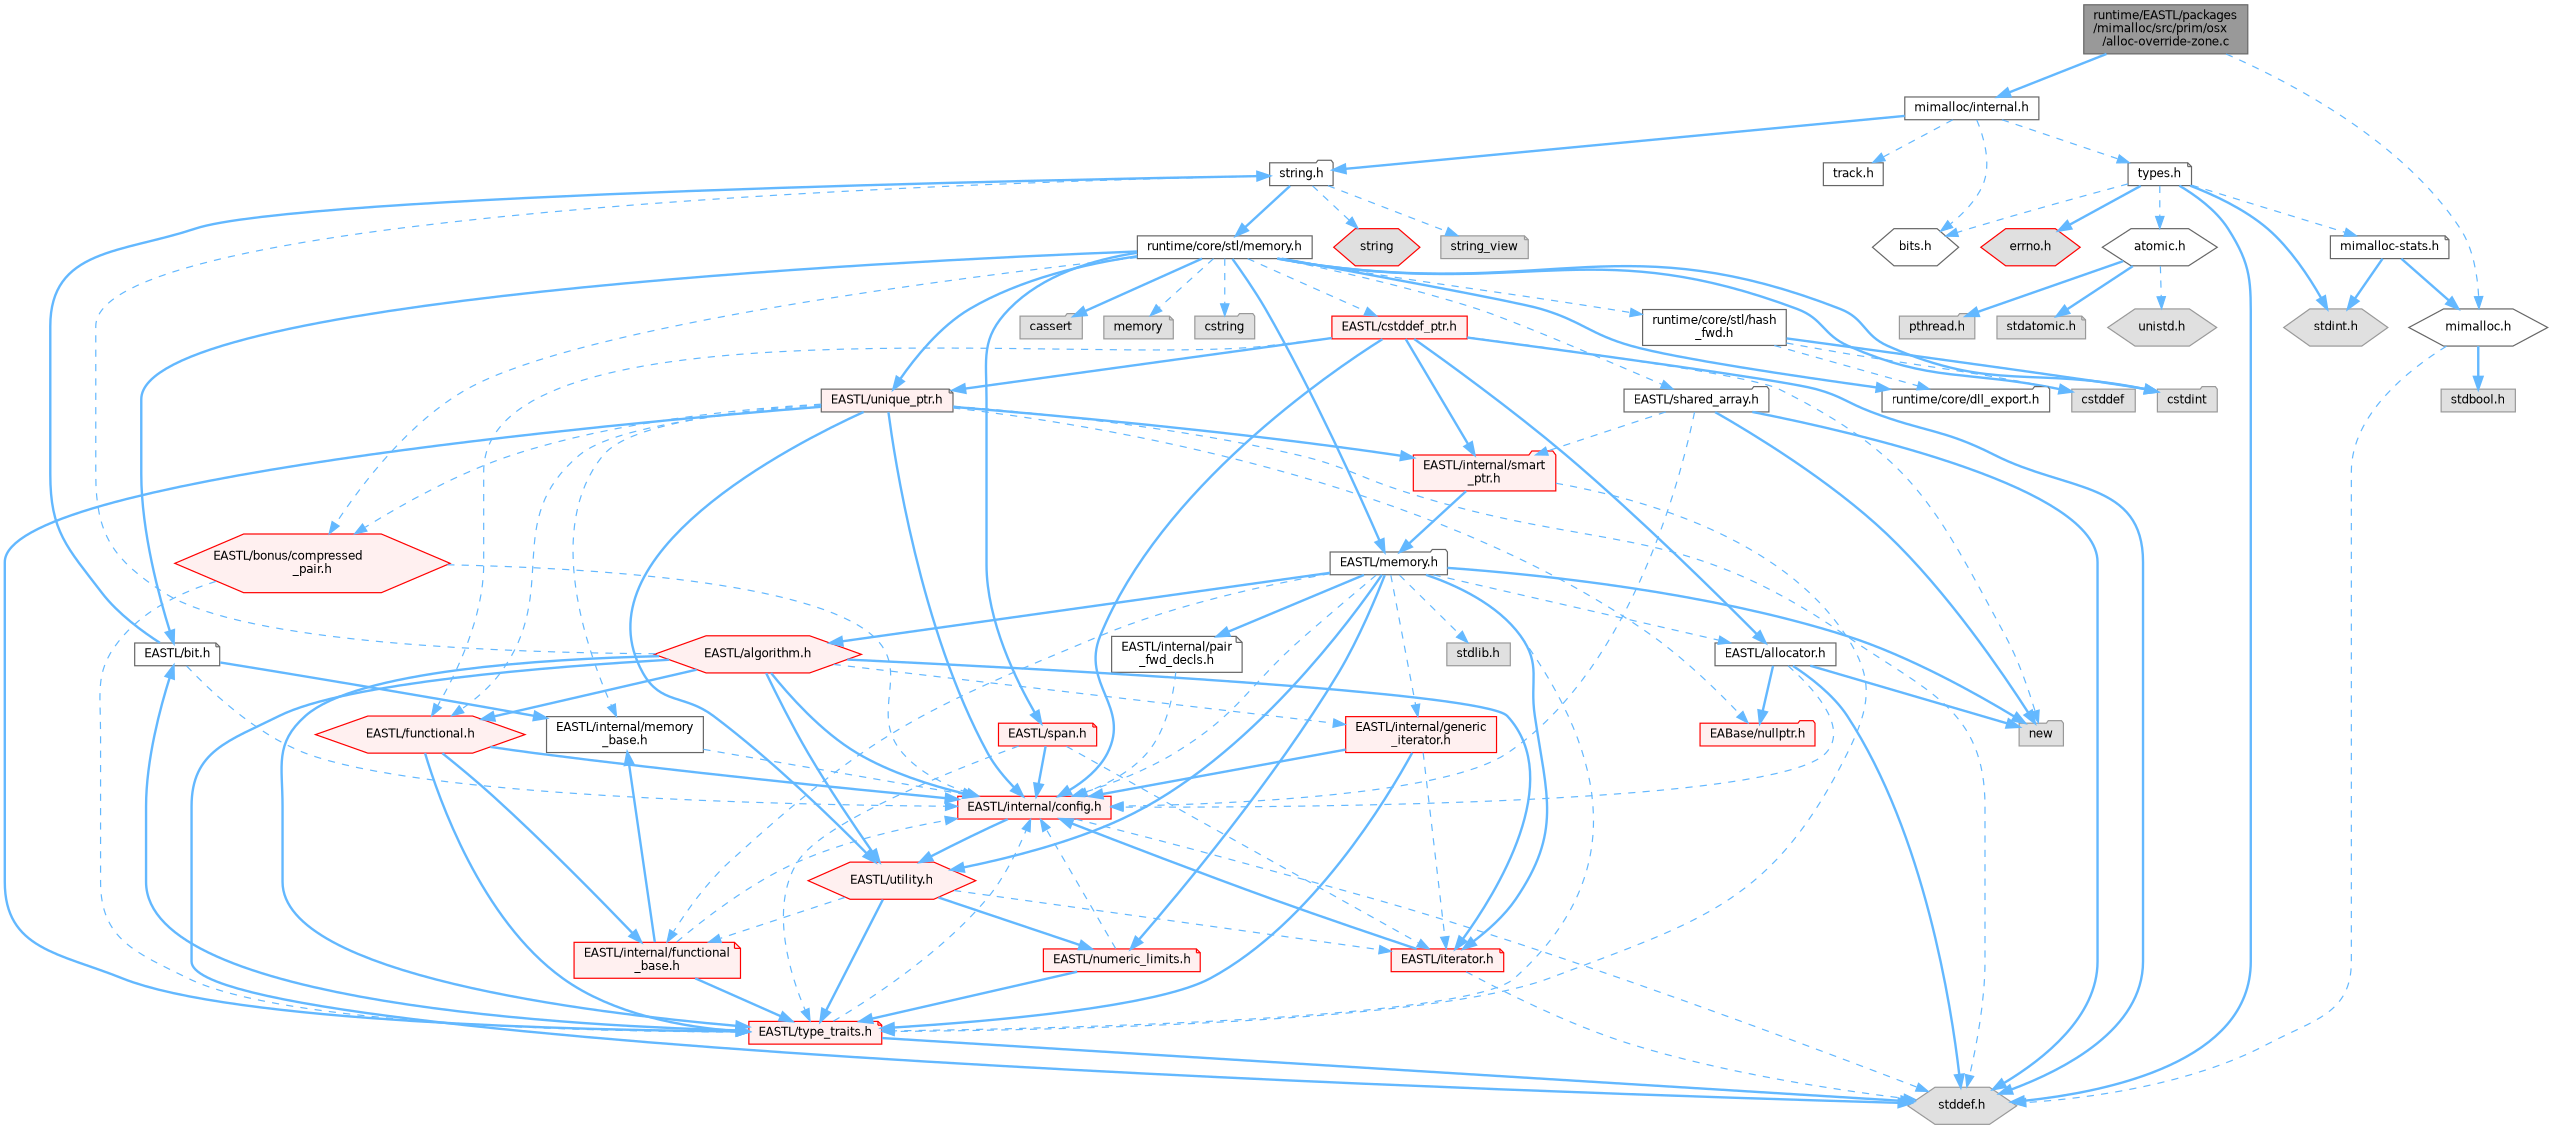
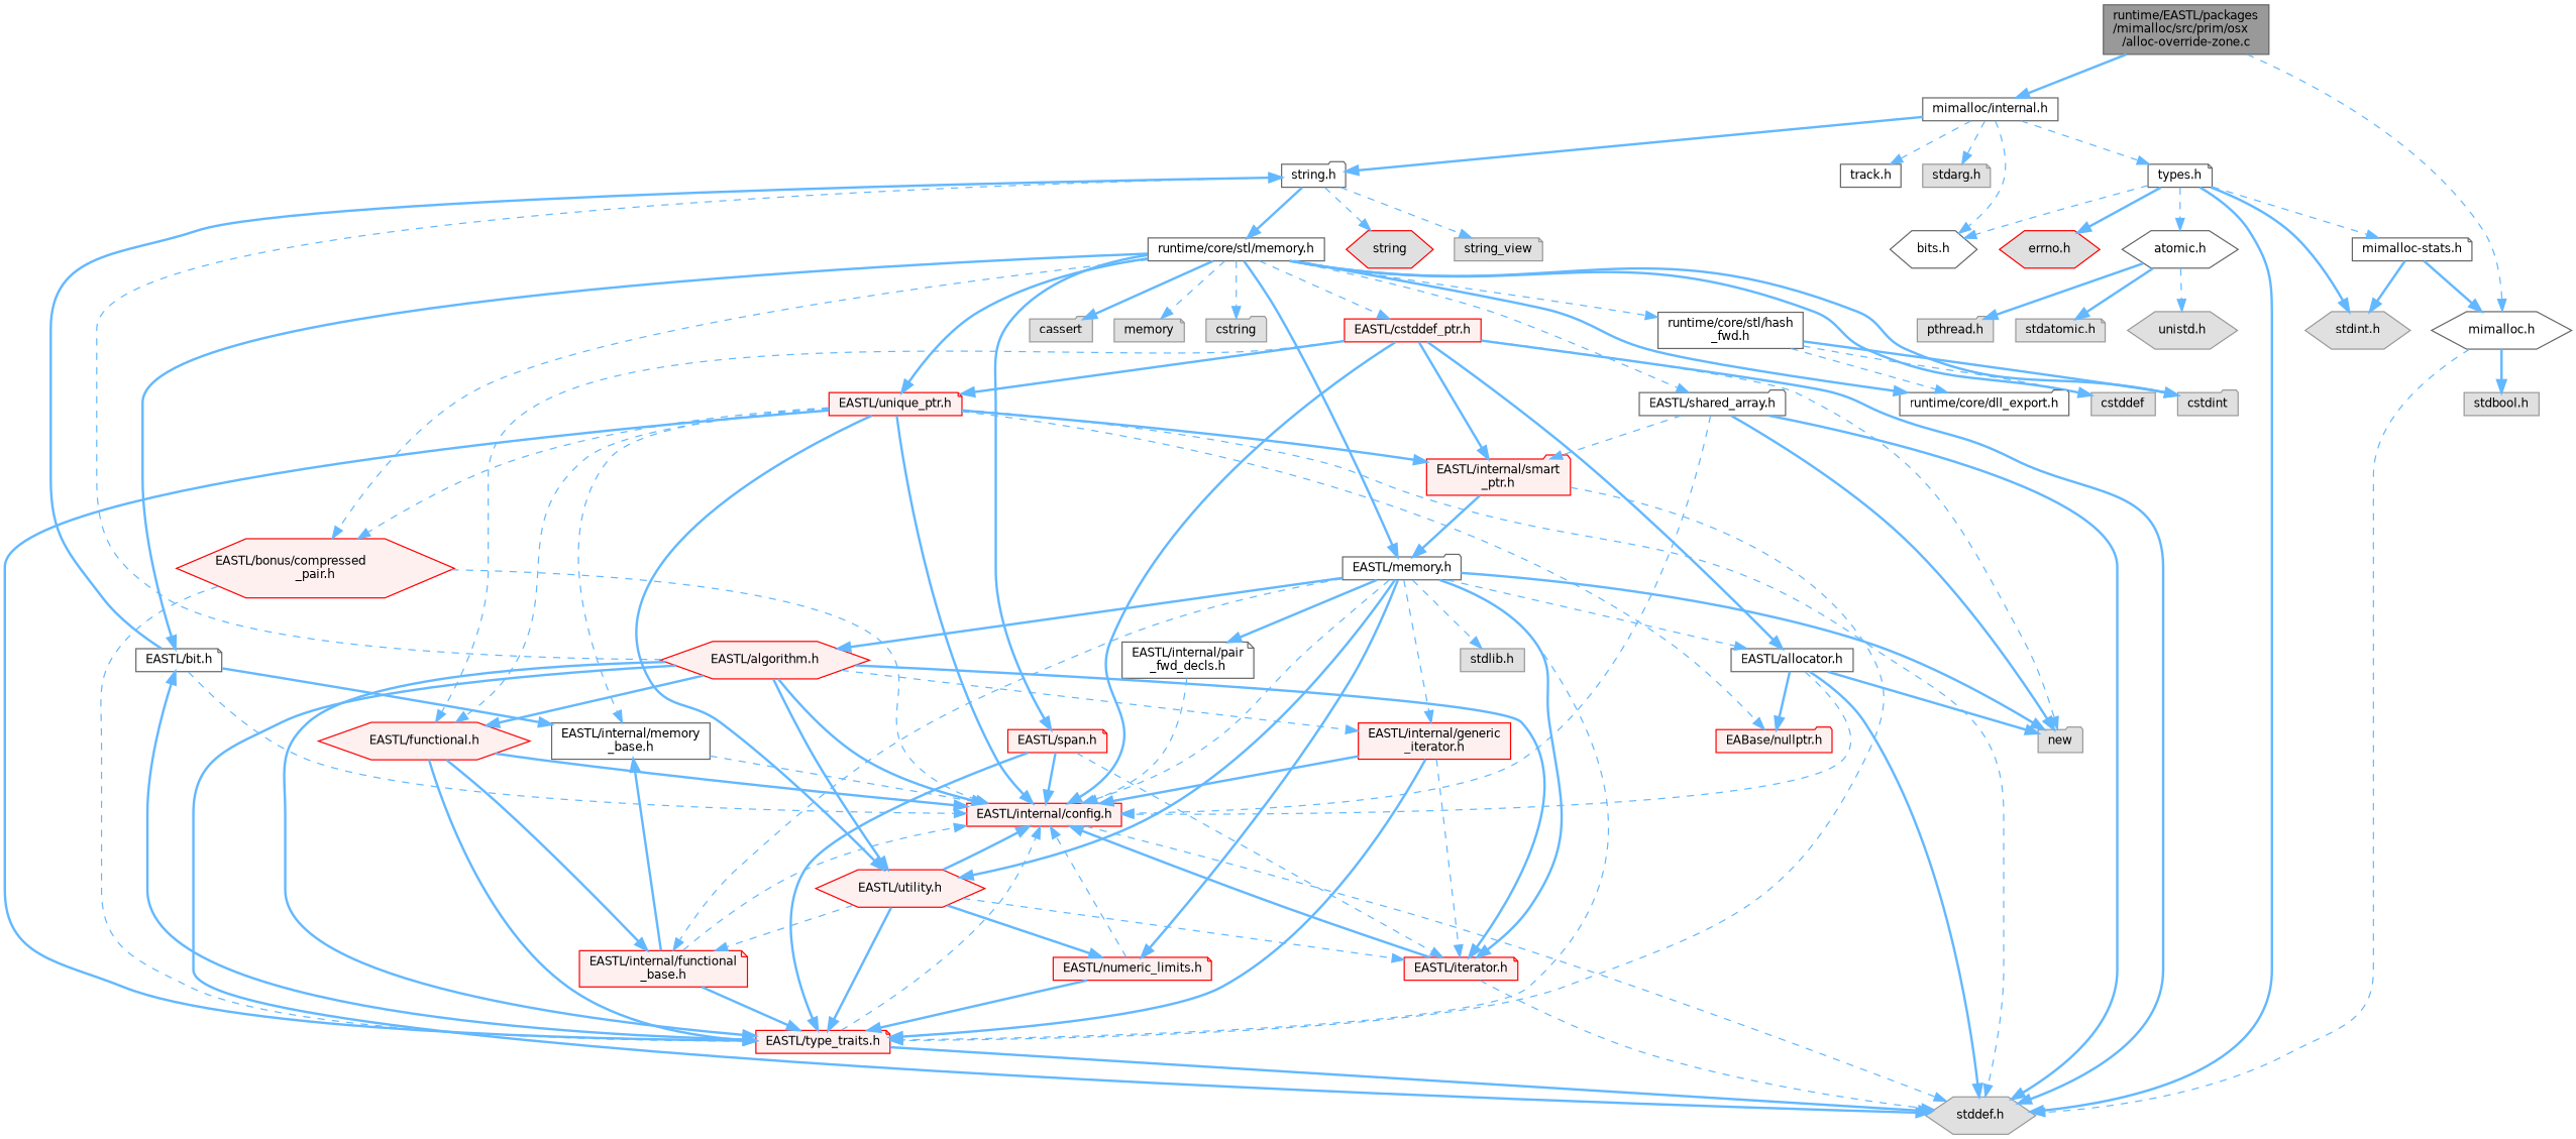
  digraph {
    node [color=grey40 fillcolor=white fontname=Helvetica fontsize=10 shape=note style=filled]
    edge [color=steelblue1 fontname=Helvetica fontsize=10 labelfontname=Helvetica labelfontsize=10 style=bold]
    n1 [color=gray40 fillcolor=grey60 fontcolor=black height=0.2 label="runtime/EASTL/packages\l/mimalloc/src/prim/osx\l/alloc-override-zone.c" shape=box width=0.4]
    n2 [height=0.2 label="mimalloc.h" shape=hexagon width=0.4]
    n3 [height=0.2 label="mimalloc/internal.h" shape=box width=0.4]
    n4 [color=grey60 fillcolor="#E0E0E0" height=0.2 label="stddef.h" shape=hexagon width=0.4]
    n5 [color=grey60 fillcolor="#E0E0E0" height=0.2 label="stdbool.h" shape=box width=0.4]
    n6 [height=0.2 label="types.h" width=0.4]
    n7 [height=0.2 label="bits.h" shape=hexagon width=0.4]
    n8 [height=0.2 label="track.h" shape=box width=0.4]
+   n9 [color=grey60 fillcolor="#E0E0E0" height=0.2 label="stdarg.h" width=0.4]
    n10 [height=0.2 label="string.h" shape=folder width=0.4]
    n11 [height=0.2 label="mimalloc-stats.h" width=0.4]
    n12 [color=grey60 fillcolor="#E0E0E0" height=0.2 label="stdint.h" shape=hexagon width=0.4]
    n13 [color=red fillcolor="#E0E0E0" height=0.2 label="errno.h" shape=hexagon width=0.4]
    n14 [height=0.2 label="atomic.h" shape=hexagon width=0.4]
    n15 [color=red fillcolor="#E0E0E0" height=0.2 label=string shape=hexagon width=0.4]
    n16 [color=grey60 fillcolor="#E0E0E0" height=0.2 label=string_view width=0.4]
    n17 [height=0.2 label="runtime/core/stl/memory.h" shape=box width=0.4]
    n18 [color=grey60 fillcolor="#E0E0E0" height=0.2 label="pthread.h" shape=folder width=0.4]
    n19 [color=grey60 fillcolor="#E0E0E0" height=0.2 label="stdatomic.h" width=0.4]
    n20 [color=grey60 fillcolor="#E0E0E0" height=0.2 label="unistd.h" shape=hexagon width=0.4]
    n21 [color=grey60 fillcolor="#E0E0E0" height=0.2 label=cstddef shape=box width=0.4]
    n22 [color=grey60 fillcolor="#E0E0E0" height=0.2 label=cstdint shape=folder width=0.4]
    n23 [color=grey60 fillcolor="#E0E0E0" height=0.2 label=cassert shape=folder width=0.4]
    n24 [color=grey60 fillcolor="#E0E0E0" height=0.2 label=memory width=0.4]
    n25 [color=grey60 fillcolor="#E0E0E0" height=0.2 label=cstring shape=folder width=0.4]
    n26 [height=0.2 label="EASTL/bit.h" width=0.4]
    n27 [height=0.2 label="EASTL/memory.h" shape=folder width=0.4]
    n28 [height=0.2 label="EASTL/shared_array.h" shape=folder width=0.4]
-   n29 [fillcolor="#FFF0F0" height=0.2 label="EASTL/unique_ptr.h" width=0.4]
+   n29 [color=red fillcolor="#FFF0F0" height=0.2 label="EASTL/unique_ptr.h" width=0.4]
    n30 [color=red fillcolor="#FFF0F0" height=0.2 label="EASTL/bonus/compressed\l_pair.h" shape=hexagon width=0.4]
    n31 [color=red fillcolor="#FFF0F0" height=0.2 label="EASTL/cstddef_ptr.h" shape=box width=0.4]
    n32 [color=red fillcolor="#FFF0F0" height=0.2 label="EASTL/span.h" width=0.4]
    n33 [height=0.2 label="runtime/core/dll_export.h" shape=folder width=0.4]
    n34 [height=0.2 label="runtime/core/stl/hash\l_fwd.h" shape=box width=0.4]
    n35 [color=red fillcolor="#FFF0F0" height=0.2 label="EASTL/internal/config.h" shape=box width=0.4]
    n36 [height=0.2 label="EASTL/internal/memory\l_base.h" shape=box width=0.4]
    n37 [color=red fillcolor="#FFF0F0" height=0.2 label="EASTL/type_traits.h" width=0.4]
    n38 [color=red fillcolor="#FFF0F0" height=0.2 label="EASTL/internal/generic\l_iterator.h" shape=box width=0.4]
    n39 [color=red fillcolor="#FFF0F0" height=0.2 label="EASTL/iterator.h" width=0.4]
    n40 [height=0.2 label="EASTL/internal/pair\l_fwd_decls.h" width=0.4]
    n41 [color=red fillcolor="#FFF0F0" height=0.2 label="EASTL/internal/functional\l_base.h" width=0.4]
    n42 [color=red fillcolor="#FFF0F0" height=0.2 label="EASTL/algorithm.h" shape=hexagon width=0.4]
    n43 [color=red fillcolor="#FFF0F0" height=0.2 label="EASTL/utility.h" shape=hexagon width=0.4]
    n44 [color=red fillcolor="#FFF0F0" height=0.2 label="EASTL/numeric_limits.h" width=0.4]
    n45 [height=0.2 label="EASTL/allocator.h" shape=box width=0.4]
    n46 [color=grey60 fillcolor="#E0E0E0" height=0.2 label=new shape=folder width=0.4]
    n47 [color=grey60 fillcolor="#E0E0E0" height=0.2 label="stdlib.h" shape=box width=0.4]
    n48 [color=red fillcolor="#FFF0F0" height=0.2 label="EASTL/internal/smart\l_ptr.h" shape=folder width=0.4]
    n49 [color=red fillcolor="#FFF0F0" height=0.2 label="EASTL/functional.h" shape=hexagon width=0.4]
    n50 [color=red fillcolor="#FFF0F0" height=0.2 label="EABase/nullptr.h" shape=folder width=0.4]
    n1 -> n2 [style=dashed]
    n1 -> n3
    n2 -> n4 [style=dashed]
    n2 -> n5
    n3 -> n6 [style=dashed]
    n3 -> n7 [style=dashed]
    n3 -> n8 [style=dashed]
+   n3 -> n9 [style=dashed]
    n3 -> n10
    n6 -> n4
    n6 -> n7 [style=dashed]
    n6 -> n11 [style=dashed]
    n6 -> n12
    n6 -> n13
    n6 -> n14 [style=dashed]
    n10 -> n15 [style=dashed]
    n10 -> n16 [style=dashed]
    n10 -> n17
    n11 -> n2
    n11 -> n12
    n14 -> n18
    n14 -> n19
    n14 -> n20 [style=dashed]
    n17 -> n21
    n17 -> n22
    n17 -> n23
    n17 -> n24 [style=dashed]
    n17 -> n25 [style=dashed]
    n17 -> n26
    n17 -> n27
    n17 -> n28 [style=dashed]
    n17 -> n29
    n17 -> n30 [style=dashed]
    n17 -> n31 [style=dashed]
    n17 -> n32
    n17 -> n33
    n17 -> n34 [style=dashed]
    n26 -> n10
    n26 -> n35 [style=dashed]
    n26 -> n36
    n27 -> n35 [style=dashed]
    n27 -> n37 [style=dashed]
    n27 -> n38 [style=dashed]
    n27 -> n39
    n27 -> n40
    n27 -> n41 [style=dashed]
    n27 -> n42
    n27 -> n43
    n27 -> n44
    n27 -> n45 [style=dashed]
    n27 -> n46
    n27 -> n47 [style=dashed]
    n28 -> n4
    n28 -> n35 [style=dashed]
    n28 -> n46
    n28 -> n48 [style=dashed]
    n29 -> n4 [style=dashed]
    n29 -> n30 [style=dashed]
    n29 -> n35
    n29 -> n36 [style=dashed]
    n29 -> n37
    n29 -> n43
    n29 -> n48
    n29 -> n49 [style=dashed]
    n29 -> n50 [style=dashed]
    n30 -> n35 [style=dashed]
    n30 -> n37 [style=dashed]
    n31 -> n4
    n31 -> n29
    n31 -> n35
    n31 -> n45
    n31 -> n46 [style=dashed]
    n31 -> n48
    n31 -> n49 [style=dashed]
    n32 -> n35
-   n32 -> n37 [style=dashed]
+   n32 -> n37
    n32 -> n39 [style=dashed]
    n34 -> n21 [style=dashed]
    n34 -> n22
    n34 -> n33 [style=dashed]
    n35 -> n4 [style=dashed]
    n36 -> n35 [style=dashed]
    n37 -> n4
    n37 -> n26
    n37 -> n35 [style=dashed]
    n38 -> n35
    n38 -> n37
    n38 -> n39 [style=dashed]
    n39 -> n4 [style=dashed]
    n39 -> n35
    n40 -> n35 [style=dashed]
    n41 -> n35 [style=dashed]
    n41 -> n36
    n41 -> n37
    n42 -> n4
    n42 -> n10 [style=dashed]
    n42 -> n35
    n42 -> n37
    n42 -> n38 [style=dashed]
    n42 -> n39
    n42 -> n43
    n42 -> n49
-   n35 -> n43
+   n43 -> n35
    n43 -> n37
    n43 -> n39 [style=dashed]
    n43 -> n41 [style=dashed]
    n43 -> n44
    n44 -> n35 [style=dashed]
    n44 -> n37
    n45 -> n4
    n45 -> n35 [style=dashed]
    n45 -> n46
    n45 -> n50
    n48 -> n27
    n48 -> n37 [style=dashed]
    n49 -> n35
    n49 -> n37
    n49 -> n41
  }
